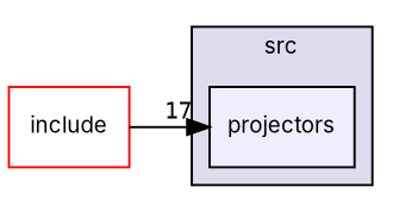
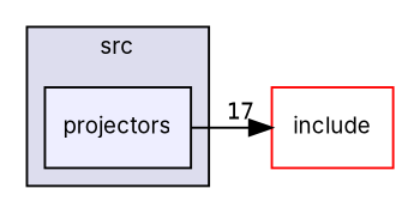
  digraph {
    compound=true
    rankdir=LR
    fontname=Inter
    node [fontname=Inter fontsize=10 shape=box style=filled]
    n1 [fillcolor="#eeeeff" label=projectors pencolor=black]
    n2 [color=red fillcolor=white label=include]
    subgraph cluster_1 {
      bgcolor="#ddddee"
      fontsize=10
      label=src
      pencolor=black
      n1
    }
-   n2 -> n1 [headlabel=17 labeldistance=1.5 labelfontname=Helvetica labelfontsize=10 fontname=Inter]
+   n1 -> n2 [headlabel=17 labeldistance=1.5 labelfontname=Helvetica labelfontsize=10 fontname=Inter]
  }
